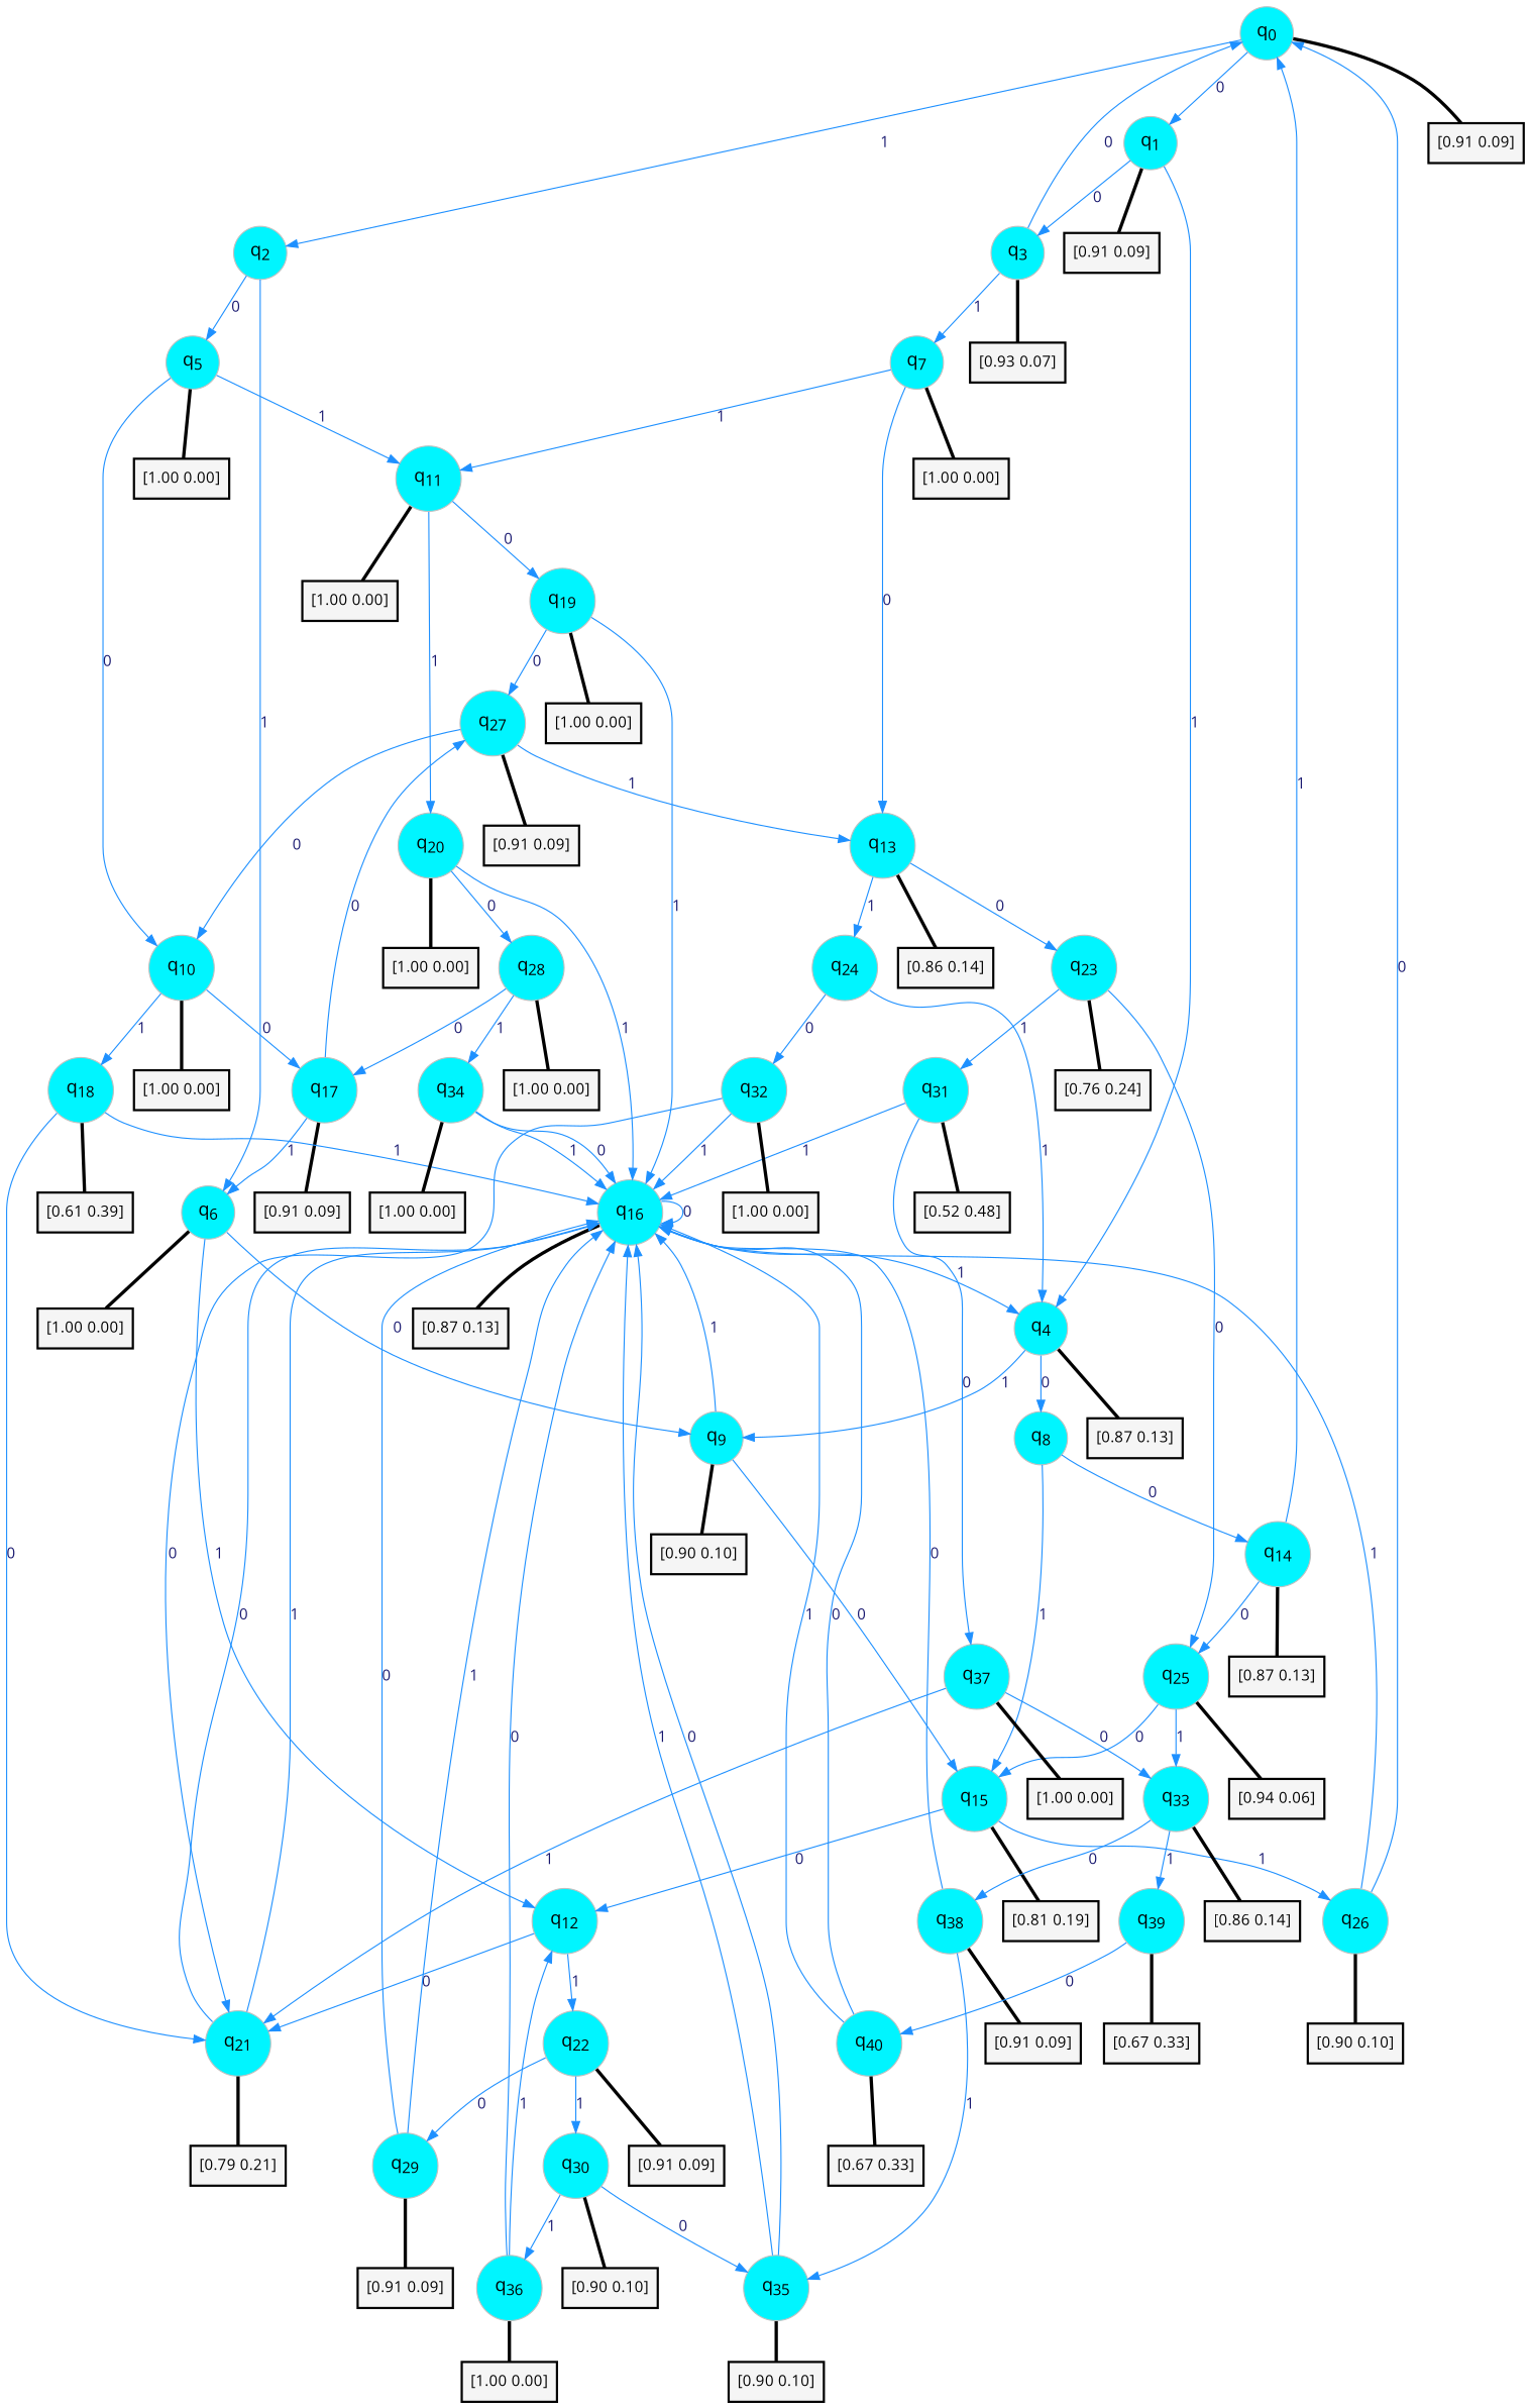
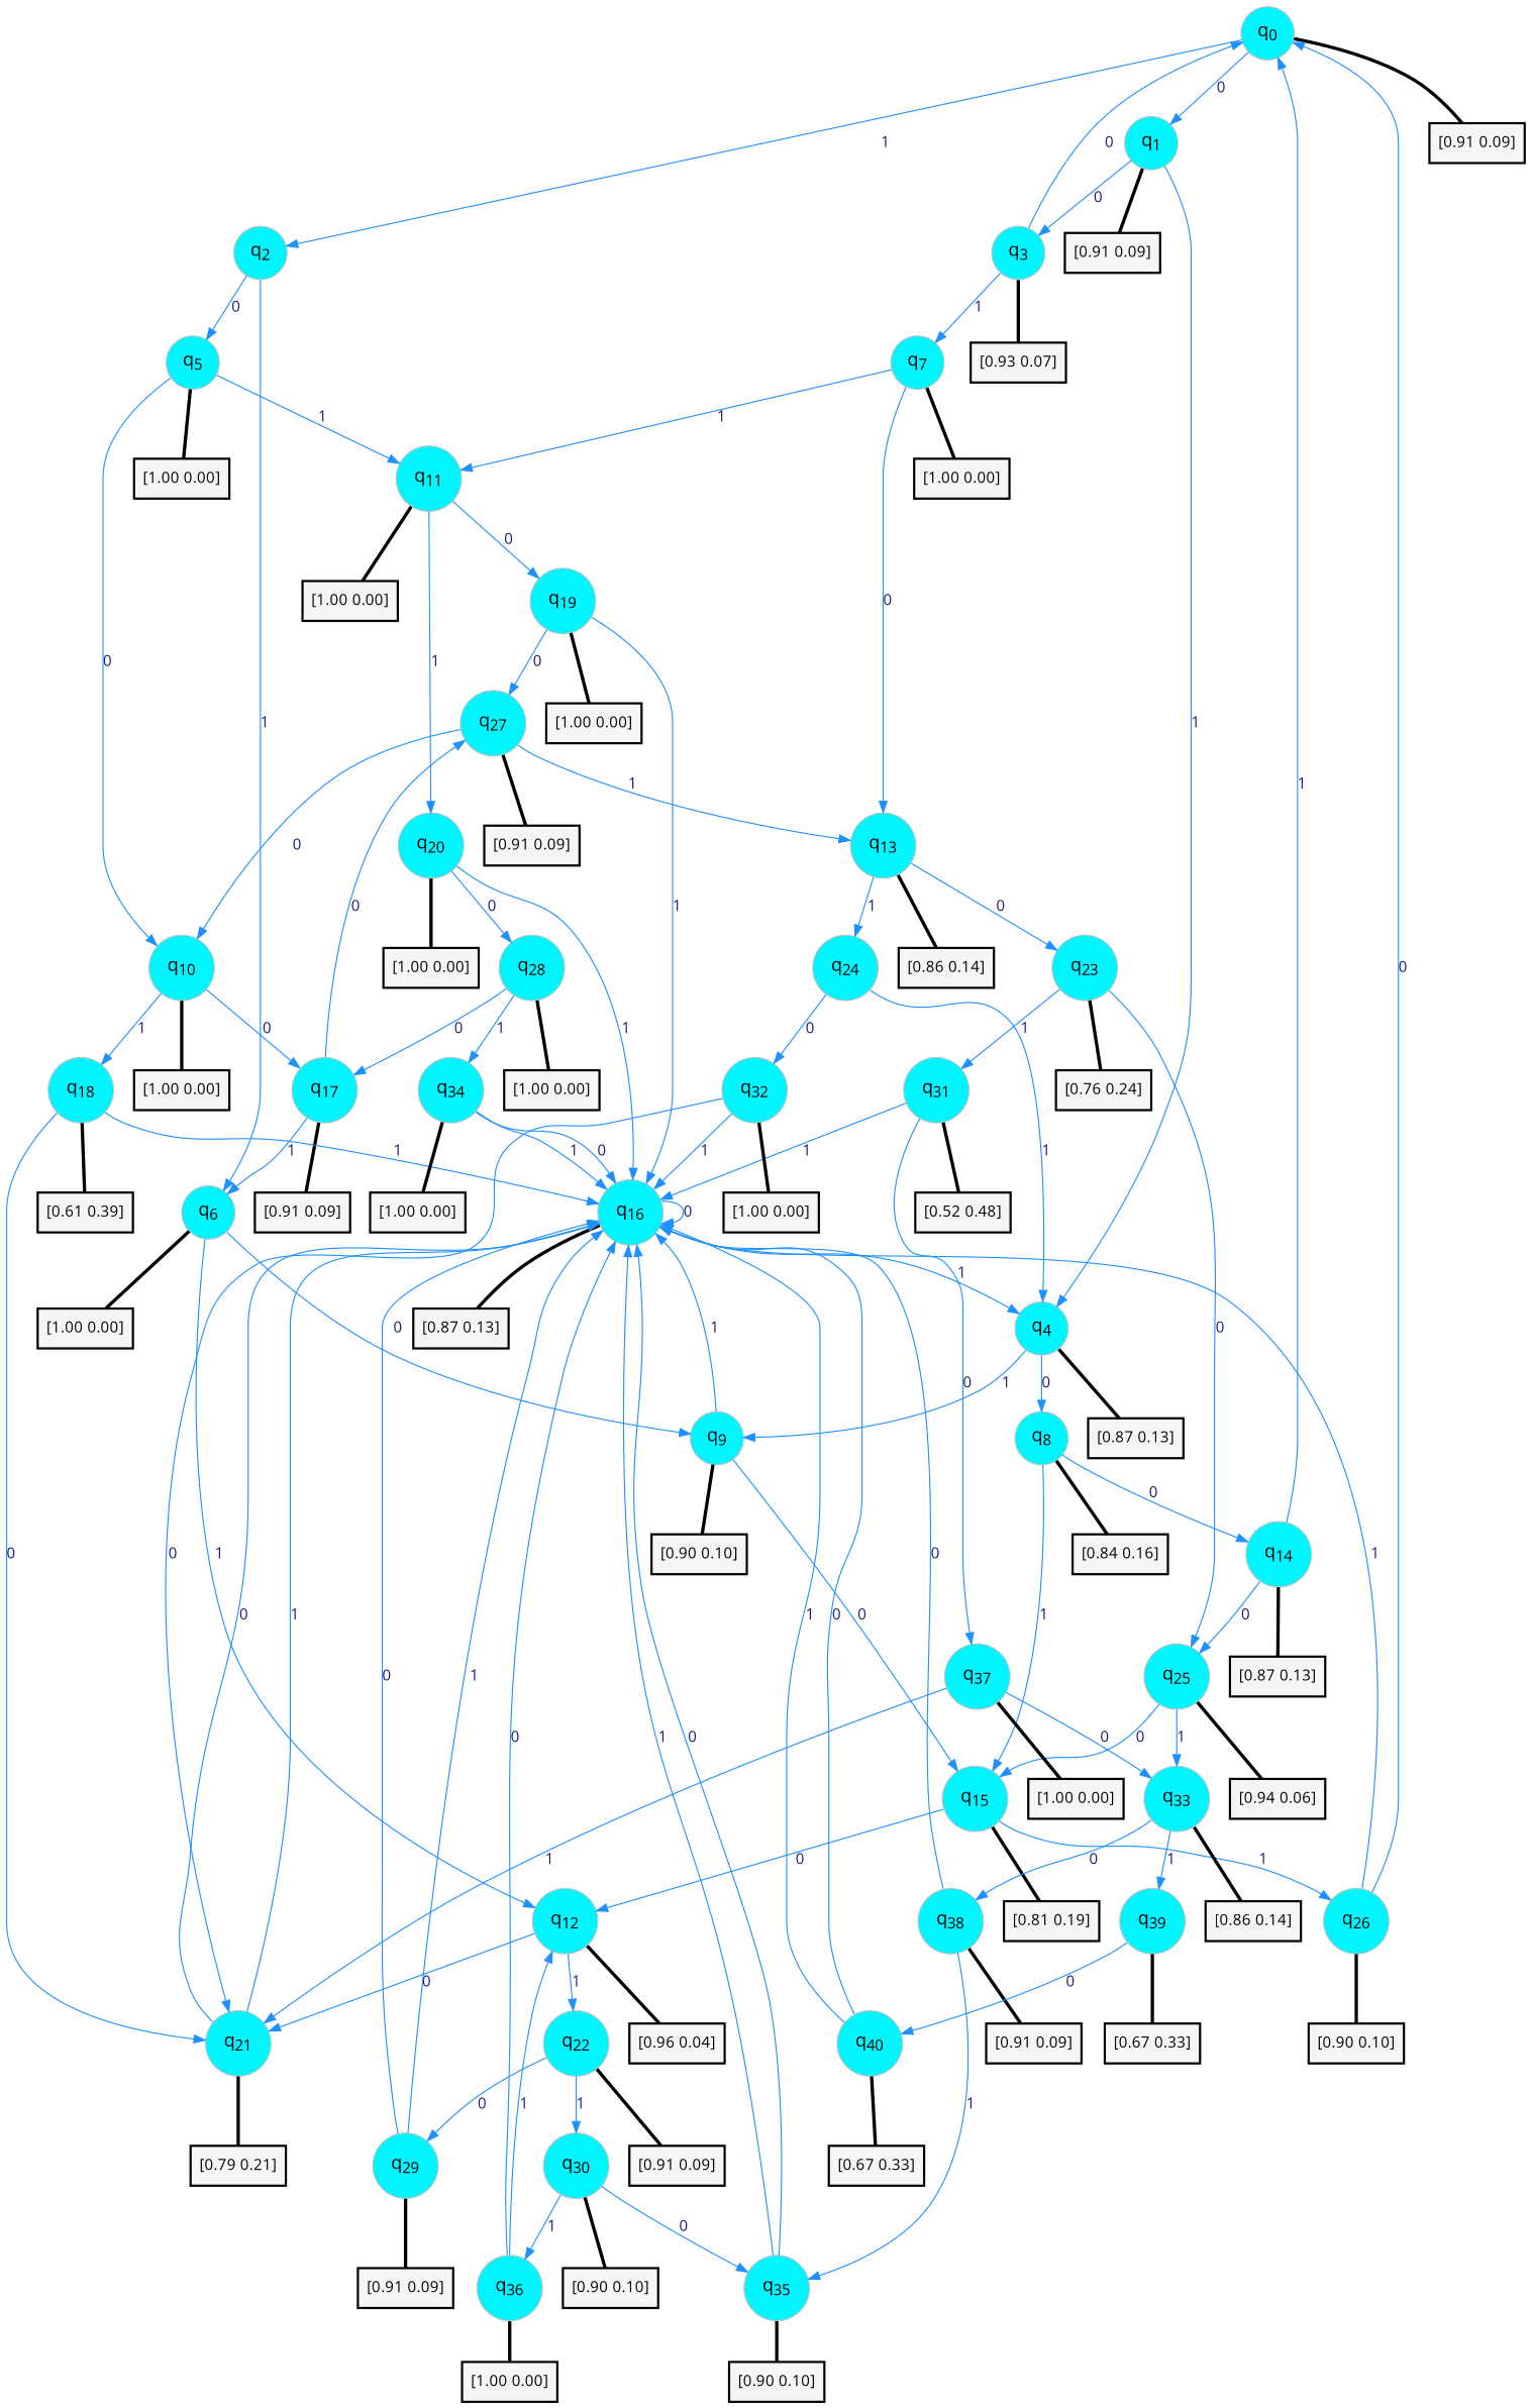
  digraph {
    fontname="Open Sans"
    rankdir=TD
    node [color=gray fillcolor=turquoise1 fontcolor=black fontname="Open Sans" fontsize=16 fontweight=bold shape=circle style=filled]
    edge [arrowsize=1 color=dodgerblue1 fontcolor=midnightblue fontname="Open Sans" fontweight=bold penwidth=1 style=solid weight=20]
    n1 [label=<q<SUB>0</SUB>>]
    n2 [label=<q<SUB>1</SUB>>]
    n3 [label=<q<SUB>2</SUB>>]
    n4 [color=black fillcolor=whitesmoke fontsize=14 label="[0.91 0.09]" penwidth=2 shape=box]
    n5 [label=<q<SUB>3</SUB>>]
    n6 [label=<q<SUB>4</SUB>>]
    n7 [color=black fillcolor=whitesmoke fontsize=14 label="[0.91 0.09]" penwidth=2 shape=box]
    n8 [label=<q<SUB>5</SUB>>]
    n9 [label=<q<SUB>6</SUB>>]
    n10 [label=<q<SUB>7</SUB>>]
    n11 [color=black fillcolor=whitesmoke fontsize=14 label="[0.93 0.07]" penwidth=2 shape=box]
    n12 [label=<q<SUB>8</SUB>>]
    n13 [label=<q<SUB>9</SUB>>]
    n14 [color=black fillcolor=whitesmoke fontsize=14 label="[0.87 0.13]" penwidth=2 shape=box]
    n15 [label=<q<SUB>10</SUB>>]
    n16 [label=<q<SUB>11</SUB>>]
    n17 [color=black fillcolor=whitesmoke fontsize=14 label="[1.00 0.00]" penwidth=2 shape=box]
    n18 [label=<q<SUB>12</SUB>>]
    n19 [color=black fillcolor=whitesmoke fontsize=14 label="[1.00 0.00]" penwidth=2 shape=box]
    n20 [label=<q<SUB>13</SUB>>]
    n21 [color=black fillcolor=whitesmoke fontsize=14 label="[1.00 0.00]" penwidth=2 shape=box]
    n22 [label=<q<SUB>14</SUB>>]
    n23 [label=<q<SUB>15</SUB>>]
+   n24 [color=black fillcolor=whitesmoke fontsize=14 label="[0.84 0.16]" penwidth=2 shape=box]
    n25 [label=<q<SUB>16</SUB>>]
    n26 [color=black fillcolor=whitesmoke fontsize=14 label="[0.90 0.10]" penwidth=2 shape=box]
    n27 [label=<q<SUB>17</SUB>>]
    n28 [label=<q<SUB>18</SUB>>]
    n29 [color=black fillcolor=whitesmoke fontsize=14 label="[1.00 0.00]" penwidth=2 shape=box]
    n30 [label=<q<SUB>19</SUB>>]
    n31 [label=<q<SUB>20</SUB>>]
    n32 [color=black fillcolor=whitesmoke fontsize=14 label="[1.00 0.00]" penwidth=2 shape=box]
    n33 [label=<q<SUB>21</SUB>>]
    n34 [label=<q<SUB>22</SUB>>]
+   n35 [color=black fillcolor=whitesmoke fontsize=14 label="[0.96 0.04]" penwidth=2 shape=box]
    n36 [label=<q<SUB>23</SUB>>]
    n37 [label=<q<SUB>24</SUB>>]
    n38 [color=black fillcolor=whitesmoke fontsize=14 label="[0.86 0.14]" penwidth=2 shape=box]
    n39 [label=<q<SUB>25</SUB>>]
    n40 [color=black fillcolor=whitesmoke fontsize=14 label="[0.87 0.13]" penwidth=2 shape=box]
    n41 [label=<q<SUB>26</SUB>>]
    n42 [color=black fillcolor=whitesmoke fontsize=14 label="[0.81 0.19]" penwidth=2 shape=box]
    n43 [color=black fillcolor=whitesmoke fontsize=14 label="[0.87 0.13]" penwidth=2 shape=box]
    n44 [label=<q<SUB>27</SUB>>]
    n45 [color=black fillcolor=whitesmoke fontsize=14 label="[0.91 0.09]" penwidth=2 shape=box]
    n46 [color=black fillcolor=whitesmoke fontsize=14 label="[0.61 0.39]" penwidth=2 shape=box]
    n47 [color=black fillcolor=whitesmoke fontsize=14 label="[1.00 0.00]" penwidth=2 shape=box]
    n48 [label=<q<SUB>28</SUB>>]
    n49 [color=black fillcolor=whitesmoke fontsize=14 label="[1.00 0.00]" penwidth=2 shape=box]
    n50 [color=black fillcolor=whitesmoke fontsize=14 label="[0.79 0.21]" penwidth=2 shape=box]
    n51 [label=<q<SUB>29</SUB>>]
    n52 [label=<q<SUB>30</SUB>>]
    n53 [color=black fillcolor=whitesmoke fontsize=14 label="[0.91 0.09]" penwidth=2 shape=box]
    n54 [label=<q<SUB>31</SUB>>]
    n55 [color=black fillcolor=whitesmoke fontsize=14 label="[0.76 0.24]" penwidth=2 shape=box]
    n56 [label=<q<SUB>32</SUB>>]
    n57 [label=<q<SUB>33</SUB>>]
    n58 [color=black fillcolor=whitesmoke fontsize=14 label="[0.94 0.06]" penwidth=2 shape=box]
    n59 [color=black fillcolor=whitesmoke fontsize=14 label="[0.90 0.10]" penwidth=2 shape=box]
    n60 [color=black fillcolor=whitesmoke fontsize=14 label="[0.91 0.09]" penwidth=2 shape=box]
    n61 [label=<q<SUB>34</SUB>>]
    n62 [color=black fillcolor=whitesmoke fontsize=14 label="[1.00 0.00]" penwidth=2 shape=box]
    n63 [color=black fillcolor=whitesmoke fontsize=14 label="[0.91 0.09]" penwidth=2 shape=box]
    n64 [label=<q<SUB>35</SUB>>]
    n65 [label=<q<SUB>36</SUB>>]
    n66 [color=black fillcolor=whitesmoke fontsize=14 label="[0.90 0.10]" penwidth=2 shape=box]
    n67 [label=<q<SUB>37</SUB>>]
    n68 [color=black fillcolor=whitesmoke fontsize=14 label="[0.52 0.48]" penwidth=2 shape=box]
    n69 [color=black fillcolor=whitesmoke fontsize=14 label="[1.00 0.00]" penwidth=2 shape=box]
    n70 [label=<q<SUB>38</SUB>>]
    n71 [label=<q<SUB>39</SUB>>]
    n72 [color=black fillcolor=whitesmoke fontsize=14 label="[0.86 0.14]" penwidth=2 shape=box]
    n73 [color=black fillcolor=whitesmoke fontsize=14 label="[1.00 0.00]" penwidth=2 shape=box]
    n74 [color=black fillcolor=whitesmoke fontsize=14 label="[0.90 0.10]" penwidth=2 shape=box]
    n75 [color=black fillcolor=whitesmoke fontsize=14 label="[1.00 0.00]" penwidth=2 shape=box]
    n76 [color=black fillcolor=whitesmoke fontsize=14 label="[1.00 0.00]" penwidth=2 shape=box]
    n77 [color=black fillcolor=whitesmoke fontsize=14 label="[0.91 0.09]" penwidth=2 shape=box]
    n78 [label=<q<SUB>40</SUB>>]
    n79 [color=black fillcolor=whitesmoke fontsize=14 label="[0.67 0.33]" penwidth=2 shape=box]
    n80 [color=black fillcolor=whitesmoke fontsize=14 label="[0.67 0.33]" penwidth=2 shape=box]
    n1 -> n2 [label=0]
    n1 -> n3 [label=1]
    n1 -> n4 [arrowhead=none color=black penwidth=3]
    n2 -> n5 [label=0]
    n2 -> n6 [label=1]
    n2 -> n7 [arrowhead=none color=black penwidth=3]
    n3 -> n8 [label=0]
    n3 -> n9 [label=1]
    n5 -> n1 [label=0]
    n5 -> n10 [label=1]
    n5 -> n11 [arrowhead=none color=black penwidth=3]
    n6 -> n12 [label=0]
    n6 -> n13 [label=1]
    n6 -> n14 [arrowhead=none color=black penwidth=3]
    n8 -> n15 [label=0]
    n8 -> n16 [label=1]
    n8 -> n17 [arrowhead=none color=black penwidth=3]
    n9 -> n13 [label=0]
    n9 -> n18 [label=1]
    n9 -> n19 [arrowhead=none color=black penwidth=3]
    n10 -> n16 [label=1]
    n10 -> n20 [label=0]
    n10 -> n21 [arrowhead=none color=black penwidth=3]
    n12 -> n22 [label=0]
    n12 -> n23 [label=1]
+   n12 -> n24 [arrowhead=none color=black penwidth=3]
    n13 -> n23 [label=0]
    n13 -> n25 [label=1]
    n13 -> n26 [arrowhead=none color=black penwidth=3]
    n15 -> n27 [label=0]
    n15 -> n28 [label=1]
    n15 -> n29 [arrowhead=none color=black penwidth=3]
    n16 -> n30 [label=0]
    n16 -> n31 [label=1]
    n16 -> n32 [arrowhead=none color=black penwidth=3]
    n18 -> n33 [label=0]
    n18 -> n34 [label=1]
+   n18 -> n35 [arrowhead=none color=black penwidth=3]
    n20 -> n36 [label=0]
    n20 -> n37 [label=1]
    n20 -> n38 [arrowhead=none color=black penwidth=3]
    n22 -> n1 [label=1]
    n22 -> n39 [label=0]
    n22 -> n40 [arrowhead=none color=black penwidth=3]
    n23 -> n18 [label=0]
    n23 -> n41 [label=1]
    n23 -> n42 [arrowhead=none color=black penwidth=3]
    n25 -> n6 [label=1]
    n25 -> n25 [label=0]
    n25 -> n43 [arrowhead=none color=black penwidth=3]
    n27 -> n9 [label=1]
    n27 -> n44 [label=0]
    n27 -> n45 [arrowhead=none color=black penwidth=3]
    n28 -> n25 [label=1]
    n28 -> n33 [label=0]
    n28 -> n46 [arrowhead=none color=black penwidth=3]
    n30 -> n25 [label=1]
    n30 -> n44 [label=0]
    n30 -> n47 [arrowhead=none color=black penwidth=3]
    n31 -> n25 [label=1]
    n31 -> n48 [label=0]
    n31 -> n49 [arrowhead=none color=black penwidth=3]
    n33 -> n25 [label=0]
    n33 -> n25 [label=1]
    n33 -> n50 [arrowhead=none color=black penwidth=3]
    n34 -> n51 [label=0]
    n34 -> n52 [label=1]
    n34 -> n53 [arrowhead=none color=black penwidth=3]
    n36 -> n39 [label=0]
    n36 -> n54 [label=1]
    n36 -> n55 [arrowhead=none color=black penwidth=3]
    n37 -> n6 [label=1]
    n37 -> n56 [label=0]
    n39 -> n23 [label=0]
    n39 -> n57 [label=1]
    n39 -> n58 [arrowhead=none color=black penwidth=3]
    n41 -> n1 [label=0]
    n41 -> n25 [label=1]
    n41 -> n59 [arrowhead=none color=black penwidth=3]
    n44 -> n15 [label=0]
    n44 -> n20 [label=1]
    n44 -> n60 [arrowhead=none color=black penwidth=3]
    n48 -> n27 [label=0]
    n48 -> n61 [label=1]
    n48 -> n62 [arrowhead=none color=black penwidth=3]
    n51 -> n25 [label=0]
    n51 -> n25 [label=1]
    n51 -> n63 [arrowhead=none color=black penwidth=3]
    n52 -> n64 [label=0]
    n52 -> n65 [label=1]
    n52 -> n66 [arrowhead=none color=black penwidth=3]
    n54 -> n25 [label=1]
    n54 -> n67 [label=0]
    n54 -> n68 [arrowhead=none color=black penwidth=3]
    n56 -> n25 [label=1]
    n56 -> n33 [label=0]
    n56 -> n69 [arrowhead=none color=black penwidth=3]
    n57 -> n70 [label=0]
    n57 -> n71 [label=1]
    n57 -> n72 [arrowhead=none color=black penwidth=3]
    n61 -> n25 [label=0]
    n61 -> n25 [label=1]
    n61 -> n73 [arrowhead=none color=black penwidth=3]
    n64 -> n25 [label=0]
    n64 -> n25 [label=1]
    n64 -> n74 [arrowhead=none color=black penwidth=3]
    n65 -> n18 [label=1]
    n65 -> n25 [label=0]
    n65 -> n75 [arrowhead=none color=black penwidth=3]
    n67 -> n33 [label=1]
    n67 -> n57 [label=0]
    n67 -> n76 [arrowhead=none color=black penwidth=3]
    n70 -> n25 [label=0]
    n70 -> n64 [label=1]
    n70 -> n77 [arrowhead=none color=black penwidth=3]
    n71 -> n78 [label=0]
    n71 -> n79 [arrowhead=none color=black penwidth=3]
    n78 -> n25 [label=0]
    n78 -> n25 [label=1]
    n78 -> n80 [arrowhead=none color=black penwidth=3]
  }
